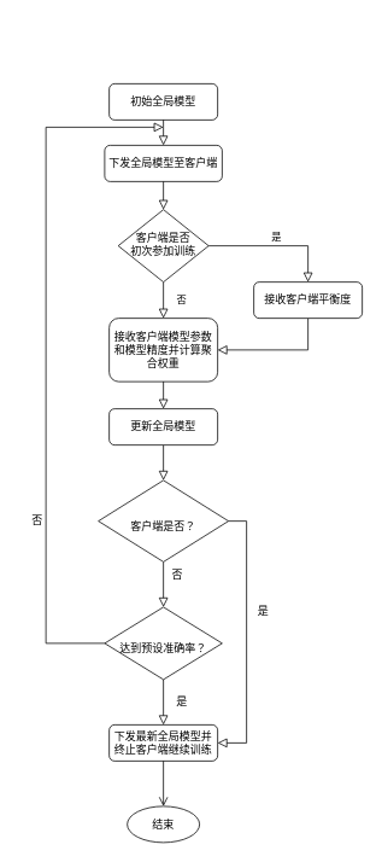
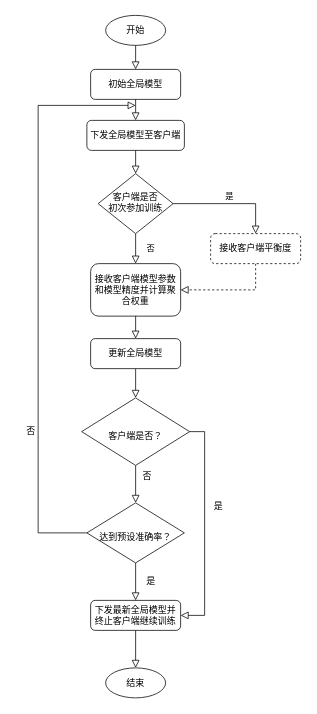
  <mxCell id="0" />
  <mxCell id="1" parent="0" />
  <mxCell id="2" value="初始全局模型" style="rounded=1;whiteSpace=wrap;html=1;fontSize=12;glass=0;strokeWidth=1;shadow=0;" parent="1" vertex="1"><mxGeometry x="120" y="92" width="120" height="40" as="geometry" /></mxCell>
  <mxCell id="3" value="否" style="rounded=0;html=1;jettySize=auto;orthogonalLoop=1;fontSize=11;endArrow=block;endFill=0;endSize=8;strokeWidth=1;shadow=0;labelBackgroundColor=none;edgeStyle=orthogonalEdgeStyle;entryX=0.5;entryY=0;entryDx=0;entryDy=0;" parent="1" source="5" target="13" edge="1"><mxGeometry y="20" relative="1" as="geometry"><mxPoint as="offset" /><mxPoint x="180" y="391" as="targetPoint" /></mxGeometry></mxCell>
  <mxCell id="4" value="是" style="edgeStyle=orthogonalEdgeStyle;rounded=0;html=1;jettySize=auto;orthogonalLoop=1;fontSize=11;endArrow=block;endFill=0;endSize=8;strokeWidth=1;shadow=0;labelBackgroundColor=none;entryX=0.5;entryY=0;entryDx=0;entryDy=0;" parent="1" source="5" target="12" edge="1"><mxGeometry y="10" relative="1" as="geometry"><mxPoint as="offset" /></mxGeometry></mxCell>
  <mxCell id="5" value="客户端是否&lt;br&gt;初次参加训练" style="rhombus;whiteSpace=wrap;html=1;shadow=0;fontFamily=Helvetica;fontSize=12;align=center;strokeWidth=1;spacing=6;spacingTop=-4;" parent="1" vertex="1"><mxGeometry x="130" y="231" width="100" height="80" as="geometry" /></mxCell>
+ <mxCell id="6" value="开始" style="ellipse;whiteSpace=wrap;html=1;" parent="1" vertex="1"><mxGeometry x="140" y="20" width="80" height="40" as="geometry" /></mxCell>
+ <mxCell id="7" value="" style="rounded=0;html=1;jettySize=auto;orthogonalLoop=1;fontSize=11;endArrow=block;endFill=0;endSize=8;strokeWidth=1;shadow=0;labelBackgroundColor=none;edgeStyle=orthogonalEdgeStyle;entryX=0.5;entryY=0;entryDx=0;entryDy=0;exitX=0.5;exitY=1;exitDx=0;exitDy=0;" parent="1" source="6" target="2" edge="1"><mxGeometry relative="1" as="geometry"><mxPoint x="179.76" y="54" as="sourcePoint" /><mxPoint x="180" y="94" as="targetPoint" /><Array as="points" /></mxGeometry></mxCell>
  <mxCell id="8" value="下发全局模型至客户端" style="rounded=1;whiteSpace=wrap;html=1;fontSize=12;glass=0;strokeWidth=1;shadow=0;" parent="1" vertex="1"><mxGeometry x="115" y="160" width="130" height="40" as="geometry" /></mxCell>
  <mxCell id="9" value="" style="rounded=0;html=1;jettySize=auto;orthogonalLoop=1;fontSize=11;endArrow=block;endFill=0;endSize=8;strokeWidth=1;shadow=0;labelBackgroundColor=none;edgeStyle=orthogonalEdgeStyle;exitX=0.5;exitY=1;exitDx=0;exitDy=0;entryX=0.5;entryY=0;entryDx=0;entryDy=0;" parent="1" source="2" target="8" edge="1"><mxGeometry relative="1" as="geometry"><mxPoint x="179.83" y="120" as="sourcePoint" /><mxPoint x="180.07" y="160" as="targetPoint" /><Array as="points" /></mxGeometry></mxCell>
  <mxCell id="10" value="" style="rounded=0;html=1;jettySize=auto;orthogonalLoop=1;fontSize=11;endArrow=block;endFill=0;endSize=8;strokeWidth=1;shadow=0;labelBackgroundColor=none;edgeStyle=orthogonalEdgeStyle;exitX=0.5;exitY=1;exitDx=0;exitDy=0;entryX=0.5;entryY=0;entryDx=0;entryDy=0;" parent="1" source="8" target="5" edge="1"><mxGeometry relative="1" as="geometry"><mxPoint x="179.86" y="191" as="sourcePoint" /><mxPoint x="180.1" y="231" as="targetPoint" /><Array as="points" /></mxGeometry></mxCell>
- <mxCell id="11" style="edgeStyle=orthogonalEdgeStyle;rounded=0;orthogonalLoop=1;jettySize=auto;html=1;exitX=0.5;exitY=1;exitDx=0;exitDy=0;entryX=1;entryY=0.5;entryDx=0;entryDy=0;labelBackgroundColor=none;endArrow=block;endFill=0;endSize=8;strokeWidth=1;shadow=0;" parent="1" source="12" target="13" edge="1"><mxGeometry relative="1" as="geometry" /></mxCell>
- <mxCell id="12" value="接收客户端平衡度" style="rounded=1;whiteSpace=wrap;html=1;fontSize=12;glass=0;strokeWidth=1;shadow=0;" parent="1" vertex="1"><mxGeometry x="280" y="311" width="120" height="40" as="geometry" /></mxCell>
+ <mxCell id="11" style="edgeStyle=orthogonalEdgeStyle;rounded=0;orthogonalLoop=1;jettySize=auto;html=1;exitX=0.5;exitY=1;exitDx=0;exitDy=0;entryX=1;entryY=0.5;entryDx=0;entryDy=0;labelBackgroundColor=none;endArrow=block;endFill=0;endSize=8;strokeWidth=1;shadow=0;dashed=1;" parent="1" source="12" target="13" edge="1"><mxGeometry relative="1" as="geometry" /></mxCell>
+ <mxCell id="12" value="接收客户端平衡度" style="rounded=1;whiteSpace=wrap;html=1;fontSize=12;glass=0;strokeWidth=1;shadow=0;dashed=1;" parent="1" vertex="1"><mxGeometry x="280" y="311" width="120" height="40" as="geometry" /></mxCell>
  <mxCell id="13" value="接收客户端模型参数和模型精度并计算聚合权重" style="rounded=1;whiteSpace=wrap;html=1;fontSize=12;glass=0;strokeWidth=1;shadow=0;" parent="1" vertex="1"><mxGeometry x="120" y="351" width="120" height="70" as="geometry" /></mxCell>
  <mxCell id="14" style="edgeStyle=orthogonalEdgeStyle;rounded=0;orthogonalLoop=1;jettySize=auto;html=1;exitX=0.5;exitY=1;exitDx=0;exitDy=0;entryX=0.5;entryY=0;entryDx=0;entryDy=0;endSize=8;endArrow=block;endFill=0;" parent="1" source="15" target="22" edge="1"><mxGeometry relative="1" as="geometry" /></mxCell>
  <mxCell id="15" value="更新全局模型" style="rounded=1;whiteSpace=wrap;html=1;fontSize=12;glass=0;strokeWidth=1;shadow=0;" parent="1" vertex="1"><mxGeometry x="120" y="451" width="120" height="40" as="geometry" /></mxCell>
  <mxCell id="16" value="" style="rounded=0;html=1;jettySize=auto;orthogonalLoop=1;fontSize=11;endArrow=block;endFill=0;endSize=8;strokeWidth=1;shadow=0;labelBackgroundColor=none;edgeStyle=orthogonalEdgeStyle;entryX=0.5;entryY=0;entryDx=0;entryDy=0;exitX=0.5;exitY=1;exitDx=0;exitDy=0;" parent="1" source="13" target="15" edge="1"><mxGeometry relative="1" as="geometry"><mxPoint x="179.8" y="461" as="sourcePoint" /><mxPoint x="180.04" y="501" as="targetPoint" /><Array as="points" /></mxGeometry></mxCell>
  <mxCell id="17" style="edgeStyle=orthogonalEdgeStyle;rounded=0;orthogonalLoop=1;jettySize=auto;html=1;exitX=0.5;exitY=1;exitDx=0;exitDy=0;entryX=0.5;entryY=0;entryDx=0;entryDy=0;endSize=8;endArrow=block;endFill=0;" parent="1" source="19" target="23" edge="1"><mxGeometry relative="1" as="geometry" /></mxCell>
  <mxCell id="18" style="edgeStyle=orthogonalEdgeStyle;rounded=0;orthogonalLoop=1;jettySize=auto;html=1;exitX=0;exitY=0.5;exitDx=0;exitDy=0;endSize=8;endArrow=block;endFill=0;" parent="1" source="19" edge="1"><mxGeometry relative="1" as="geometry"><mxPoint x="180" y="140" as="targetPoint" /><Array as="points"><mxPoint x="50" y="710" /><mxPoint x="50" y="140" /></Array></mxGeometry></mxCell>
  <mxCell id="19" value="&lt;br&gt;达到预设准确率？" style="rhombus;whiteSpace=wrap;html=1;shadow=0;fontFamily=Helvetica;fontSize=12;align=center;strokeWidth=1;spacing=6;spacingTop=-4;" parent="1" vertex="1"><mxGeometry x="115" y="670" width="130" height="80" as="geometry" /></mxCell>
  <mxCell id="20" style="edgeStyle=orthogonalEdgeStyle;rounded=0;orthogonalLoop=1;jettySize=auto;html=1;exitX=0.5;exitY=1;exitDx=0;exitDy=0;entryX=0.5;entryY=0;entryDx=0;entryDy=0;endArrow=block;endFill=0;endSize=8;" parent="1" source="22" target="19" edge="1"><mxGeometry relative="1" as="geometry" /></mxCell>
  <mxCell id="21" style="edgeStyle=orthogonalEdgeStyle;rounded=0;orthogonalLoop=1;jettySize=auto;html=1;exitX=1;exitY=0.5;exitDx=0;exitDy=0;entryX=1;entryY=0.5;entryDx=0;entryDy=0;endArrow=block;endFill=0;endSize=8;" parent="1" source="22" target="23" edge="1"><mxGeometry relative="1" as="geometry" /></mxCell>
  <mxCell id="22" value="&lt;br&gt;客户端是否？" style="rhombus;whiteSpace=wrap;html=1;shadow=0;fontFamily=Helvetica;fontSize=12;align=center;strokeWidth=1;spacing=6;spacingTop=-4;" parent="1" vertex="1"><mxGeometry x="108" y="530" width="144" height="90" as="geometry" /></mxCell>
  <mxCell id="23" value="下发最新全局模型并终止客户端继续训练" style="rounded=1;whiteSpace=wrap;html=1;fontSize=12;glass=0;strokeWidth=1;shadow=0;" parent="1" vertex="1"><mxGeometry x="120" y="800" width="120" height="40" as="geometry" /></mxCell>
  <mxCell id="24" value="结束" style="ellipse;whiteSpace=wrap;html=1;" parent="1" vertex="1"><mxGeometry x="140" y="890" width="80" height="40" as="geometry" /></mxCell>
- <mxCell id="25" value="" style="rounded=0;html=1;jettySize=auto;orthogonalLoop=1;fontSize=11;endArrow=open;endFill=0;endSize=8;strokeWidth=1;shadow=0;labelBackgroundColor=none;edgeStyle=orthogonalEdgeStyle;entryX=0.5;entryY=0;entryDx=0;entryDy=0;exitX=0.5;exitY=1;exitDx=0;exitDy=0;" parent="1" source="23" target="24" edge="1"><mxGeometry relative="1" as="geometry"><mxPoint x="179.8" y="691" as="sourcePoint" /><mxPoint x="180" y="731" as="targetPoint" /><Array as="points" /></mxGeometry></mxCell>
+ <mxCell id="25" value="" style="rounded=0;html=1;jettySize=auto;orthogonalLoop=1;fontSize=11;endArrow=block;endFill=0;endSize=8;strokeWidth=1;shadow=0;labelBackgroundColor=none;edgeStyle=orthogonalEdgeStyle;entryX=0.5;entryY=0;entryDx=0;entryDy=0;exitX=0.5;exitY=1;exitDx=0;exitDy=0;" parent="1" source="23" target="24" edge="1"><mxGeometry relative="1" as="geometry"><mxPoint x="179.8" y="691" as="sourcePoint" /><mxPoint x="180" y="731" as="targetPoint" /><Array as="points" /></mxGeometry></mxCell>
  <mxCell id="26" value="否" style="text;html=1;align=center;verticalAlign=middle;resizable=0;points=[];autosize=1;strokeColor=none;fillColor=none;" parent="1" vertex="1"><mxGeometry x="175" y="620" width="40" height="30" as="geometry" /></mxCell>
  <mxCell id="27" value="是" style="text;html=1;align=center;verticalAlign=middle;resizable=0;points=[];autosize=1;strokeColor=none;fillColor=none;" parent="1" vertex="1"><mxGeometry x="180" y="760" width="40" height="30" as="geometry" /></mxCell>
  <mxCell id="28" value="是" style="text;html=1;align=center;verticalAlign=middle;resizable=0;points=[];autosize=1;strokeColor=none;fillColor=none;" parent="1" vertex="1"><mxGeometry x="270" y="660" width="40" height="30" as="geometry" /></mxCell>
  <mxCell id="29" value="否" style="text;html=1;align=center;verticalAlign=middle;resizable=0;points=[];autosize=1;strokeColor=none;fillColor=none;" parent="1" vertex="1"><mxGeometry x="20" y="560" width="40" height="30" as="geometry" /></mxCell>
